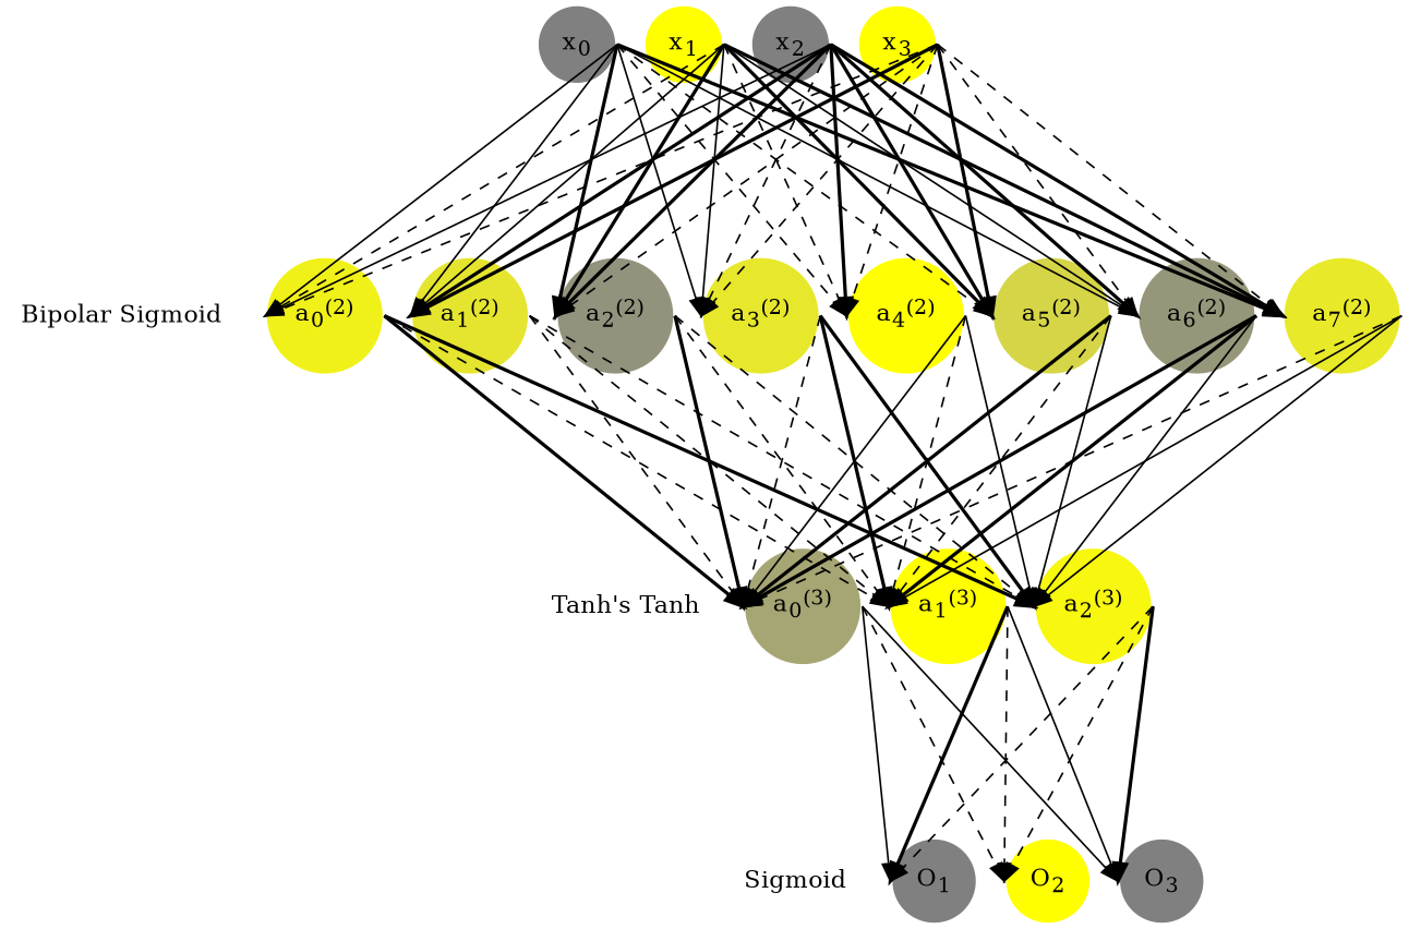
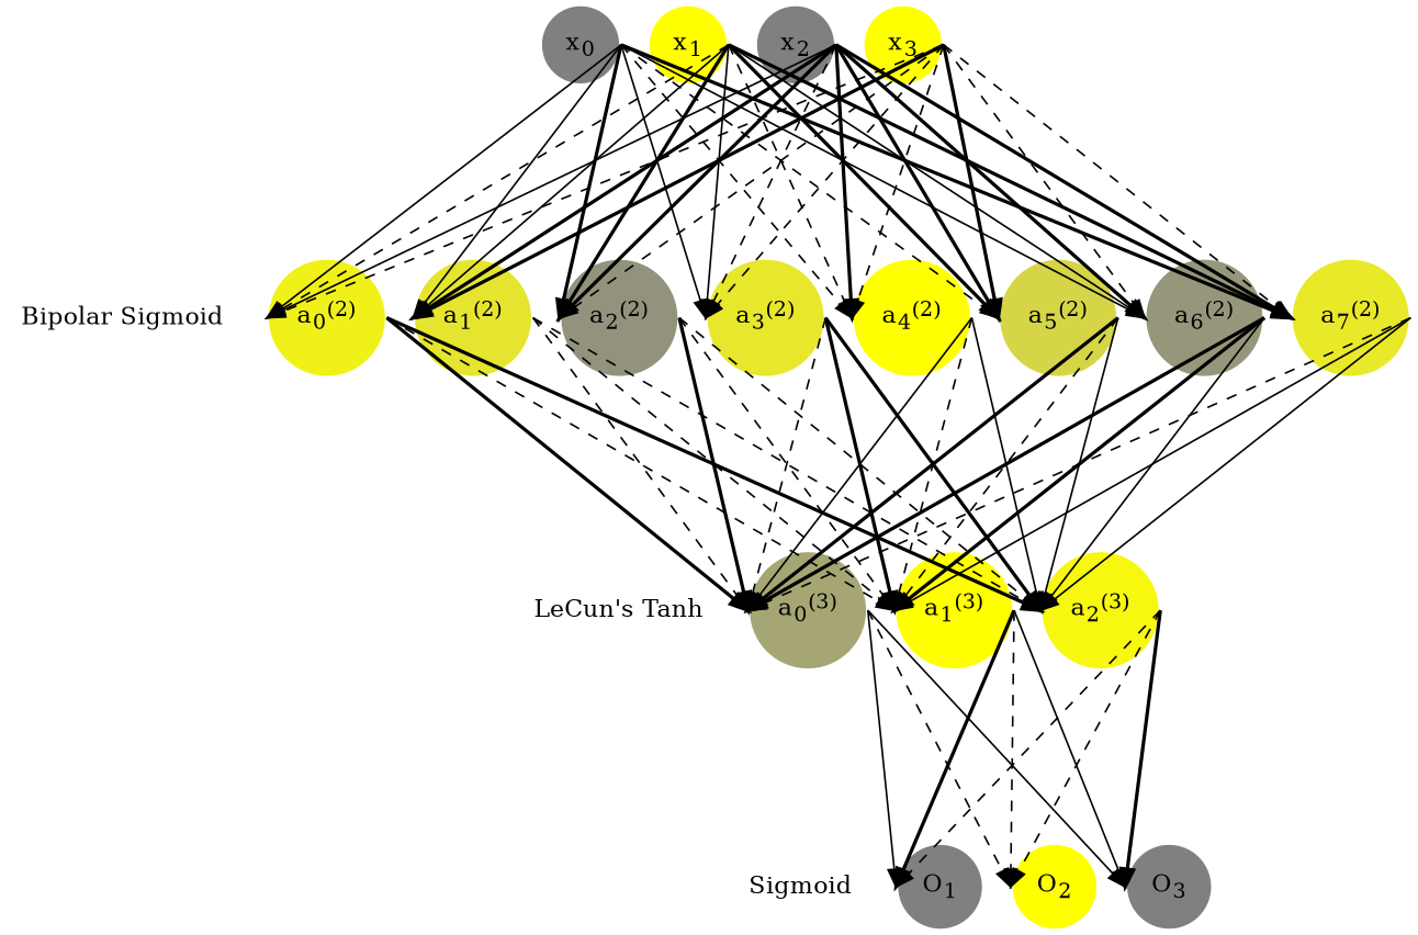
  digraph {
    rankdir=TB
    ranksep=1.4
    splines=false
    node [color="0.1667, 0.0, 0.5" fillcolor="0.1667, 0.0, 0.5" shape=circle style=filled]
    edge [headport=w style=dashed tailport=e]
    n1 [label=<x<sub>0</sub>>]
    n2 [color="0.1667, 1.0, 1.0" fillcolor="0.1667, 1.0, 1.0" label=<x<sub>1</sub>>]
    n3 [label=<x<sub>2</sub>>]
    n4 [color="0.1667, 1.0, 1.0" fillcolor="0.1667, 1.0, 1.0" label=<x<sub>3</sub>>]
    n5 [color="0.1667, 0.888785, 0.944393" fillcolor="0.1667, 0.888785, 0.944393" label=<a<sub>0</sub><sup>(2)</sup>>]
    n6 [color="0.1667, 0.794484, 0.897242" fillcolor="0.1667, 0.794484, 0.897242" label=<a<sub>1</sub><sup>(2)</sup>>]
    n7 [color="0.1667, 0.148119, 0.574060" fillcolor="0.1667, 0.148119, 0.574060" label=<a<sub>2</sub><sup>(2)</sup>>]
    n8 [color="0.1667, 0.806599, 0.903299" fillcolor="0.1667, 0.806599, 0.903299" label=<a<sub>3</sub><sup>(2)</sup>>]
    n9 [color="0.1667, 0.993796, 0.996898" fillcolor="0.1667, 0.993796, 0.996898" label=<a<sub>4</sub><sup>(2)</sup>>]
    n10 [color="0.1667, 0.665515, 0.832758" fillcolor="0.1667, 0.665515, 0.832758" label=<a<sub>5</sub><sup>(2)</sup>>]
    n11 [color="0.1667, 0.179306, 0.589653" fillcolor="0.1667, 0.179306, 0.589653" label=<a<sub>6</sub><sup>(2)</sup>>]
    n12 [color="0.1667, 0.820526, 0.910263" fillcolor="0.1667, 0.820526, 0.910263" label=<a<sub>7</sub><sup>(2)</sup>>]
    n13 [color="0.1667, 0.303985, 0.651992" fillcolor="0.1667, 0.303985, 0.651992" label=<a<sub>0</sub><sup>(3)</sup>>]
    n14 [color="0.1667, 1.709724, 1.354862" fillcolor="0.1667, 1.709724, 1.354862" label=<a<sub>1</sub><sup>(3)</sup>>]
    n15 [color="0.1667, 0.932158, 0.966079" fillcolor="0.1667, 0.932158, 0.966079" label=<a<sub>2</sub><sup>(3)</sup>>]
    n16 [label=<O<sub>1</sub>>]
    n17 [color="0.1667, 1.0, 1.0" fillcolor="0.1667, 1.0, 1.0" label=<O<sub>2</sub>>]
    n18 [label=<O<sub>3</sub>>]
    n19 [label="Bipolar Sigmoid" shape=plaintext color=blue fillcolor="" style=""]
-   n20 [label="Tanh's Tanh" shape=plaintext color=red fillcolor="" style=""]
+   n20 [label="LeCun's Tanh" shape=plaintext color=red fillcolor="" style=""]
    n21 [label=Sigmoid shape=plaintext color=blue fillcolor="" style=""]
    subgraph sub_1 {
      n1
    }
    subgraph sub_2 {
      n2
    }
    subgraph sub_3 {
      n3
    }
    subgraph sub_4 {
      n4
    }
    subgraph sub_5 {
      n5
    }
    subgraph sub_6 {
      n6
    }
    subgraph sub_7 {
      n7
    }
    subgraph sub_8 {
      n8
    }
    subgraph sub_9 {
      n9
    }
    subgraph sub_10 {
      n10
    }
    subgraph sub_11 {
      n11
    }
    subgraph sub_12 {
      n12
    }
    subgraph sub_13 {
      n13
    }
    subgraph sub_14 {
      n14
    }
    subgraph sub_15 {
      n15
    }
    subgraph sub_16 {
      n16
    }
    subgraph sub_17 {
      n17
    }
    subgraph sub_18 {
      n18
    }
    subgraph sub_19 {
      rank=same
      n1
      n2
      n3
      n4
    }
    subgraph sub_20 {
      rank=same
      n5
      n6
      n7
      n8
      n9
      n10
      n11
      n12
    }
    subgraph sub_21 {
      rank=same
      n13
      n14
      n15
    }
    subgraph sub_22 {
      rank=same
      n16
      n17
      n18
    }
    subgraph sub_23 {
      rank=same
      n5
      n19
    }
    subgraph sub_24 {
      rank=same
      n13
      n20
    }
    subgraph sub_25 {
      rank=same
      n16
      n21
    }
    n1 -> n2 [style=invis]
    n1 -> n5 [style=solid]
    n1 -> n6 [style=solid]
    n1 -> n7 [style=bold]
    n1 -> n8 [style=solid]
    n1 -> n9
    n1 -> n10
    n1 -> n11 [style=solid]
    n1 -> n12 [style=bold]
    n2 -> n3 [style=invis]
    n2 -> n5
    n2 -> n6 [style=solid]
    n2 -> n7 [style=bold]
    n2 -> n8 [style=solid]
    n2 -> n9
    n2 -> n10 [style=bold]
    n2 -> n11 [style=solid]
    n2 -> n12 [style=bold]
    n3 -> n4 [style=invis]
    n3 -> n5 [style=solid]
    n3 -> n6 [style=bold]
    n3 -> n7 [style=bold]
    n3 -> n8
    n3 -> n9 [style=bold]
    n3 -> n10 [style=bold]
    n3 -> n11 [style=bold]
    n3 -> n12 [style=bold]
    n4 -> n5
    n4 -> n6 [style=bold]
    n4 -> n7
    n4 -> n8
    n4 -> n9
    n4 -> n10 [style=bold]
    n4 -> n11
    n4 -> n12
    n5 -> n6 [style=invis]
    n5 -> n13 [style=bold]
    n5 -> n14
    n5 -> n15 [style=bold]
    n6 -> n7 [style=invis]
    n6 -> n13
    n6 -> n14
    n6 -> n15
    n7 -> n8 [style=invis]
    n7 -> n13 [style=bold]
    n7 -> n14
    n7 -> n15
    n8 -> n9 [style=invis]
    n8 -> n13
    n8 -> n14 [style=bold]
    n8 -> n15 [style=bold]
    n9 -> n10 [style=invis]
    n9 -> n13 [style=solid]
    n9 -> n14
    n9 -> n15 [style=solid]
    n10 -> n11 [style=invis]
    n10 -> n13 [style=bold]
    n10 -> n14
    n10 -> n15 [style=solid]
    n11 -> n12 [style=invis]
    n11 -> n13 [style=bold]
    n11 -> n14 [style=bold]
    n11 -> n15 [style=solid]
    n12 -> n13
    n12 -> n14 [style=solid]
    n12 -> n15 [style=solid]
    n13 -> n14 [style=invis]
    n13 -> n16 [style=solid]
    n13 -> n17
    n13 -> n18 [style=solid]
    n14 -> n15 [style=invis]
    n14 -> n16 [style=bold]
    n14 -> n17
    n14 -> n18 [style=solid]
    n15 -> n16
    n15 -> n17
    n15 -> n18 [style=bold]
    n16 -> n17 [style=invis]
    n17 -> n18 [style=invis]
    n19 -> n5 [style=invis]
    n20 -> n13 [style=invis]
    n21 -> n16 [style=invis]
  }
